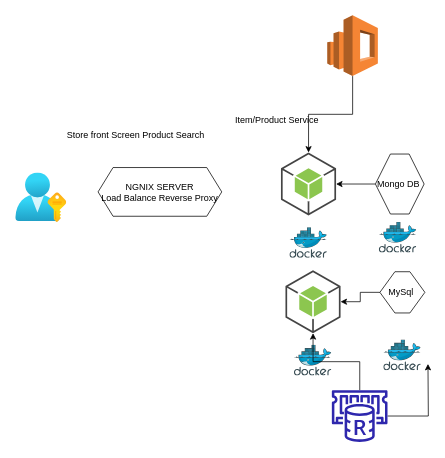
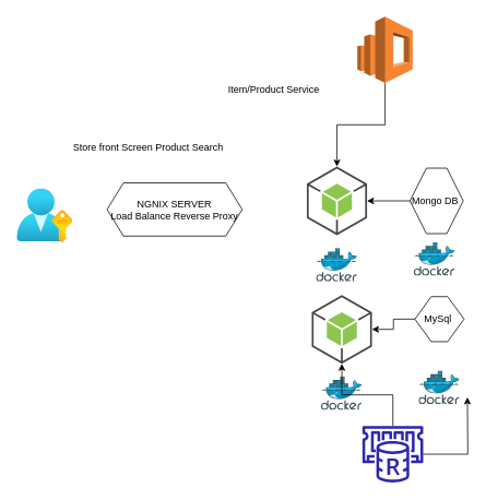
  <mxCell id="0" />
  <mxCell id="1" parent="0" />
  <mxCell id="2" value="" style="image;aspect=fixed;html=1;points=[];align=center;fontSize=12;image=img/lib/azure2/azure_stack/User_Subscriptions.svg;" vertex="1" parent="1"><mxGeometry x="20" y="230" width="68" height="66" as="geometry" /></mxCell>
  <mxCell id="3" value="NGNIX SERVER&lt;br&gt;Load Balance Reverse Proxy" style="shape=hexagon;perimeter=hexagonPerimeter2;whiteSpace=wrap;html=1;fixedSize=1;" vertex="1" parent="1"><mxGeometry x="130" y="223" width="165" height="65" as="geometry" /></mxCell>
  <mxCell id="4" value="Store front Screen Product Search" style="text;html=1;align=center;verticalAlign=middle;resizable=0;points=[];autosize=1;strokeColor=none;fillColor=none;" vertex="1" parent="1"><mxGeometry x="75" y="165" width="210" height="30" as="geometry" /></mxCell>
  <mxCell id="5" style="edgeStyle=orthogonalEdgeStyle;rounded=0;orthogonalLoop=1;jettySize=auto;html=1;" edge="1" parent="1" source="6" target="9"><mxGeometry relative="1" as="geometry" /></mxCell>
  <mxCell id="6" value="" style="outlineConnect=0;dashed=0;verticalLabelPosition=bottom;verticalAlign=top;align=center;html=1;shape=mxgraph.aws3.elasticsearch_service;fillColor=#F58534;gradientColor=none;" vertex="1" parent="1"><mxGeometry x="435.75" y="20" width="67.5" height="81" as="geometry" /></mxCell>
  <mxCell id="7" style="edgeStyle=orthogonalEdgeStyle;rounded=0;orthogonalLoop=1;jettySize=auto;html=1;entryX=1;entryY=0.5;entryDx=0;entryDy=0;entryPerimeter=0;" edge="1" parent="1" source="8" target="9"><mxGeometry relative="1" as="geometry" /></mxCell>
  <mxCell id="8" value="Mongo DB&amp;nbsp;" style="shape=hexagon;perimeter=hexagonPerimeter2;whiteSpace=wrap;html=1;fixedSize=1;" vertex="1" parent="1"><mxGeometry x="500" y="205" width="65" height="80" as="geometry" /></mxCell>
  <mxCell id="9" value="" style="outlineConnect=0;dashed=0;verticalLabelPosition=bottom;verticalAlign=top;align=center;html=1;shape=mxgraph.aws3.android;fillColor=#8CC64F;gradientColor=none;" vertex="1" parent="1"><mxGeometry x="374" y="203" width="73.5" height="84" as="geometry" /></mxCell>
  <mxCell id="10" value="" style="image;sketch=0;aspect=fixed;html=1;points=[];align=center;fontSize=12;image=img/lib/mscae/Docker.svg;" vertex="1" parent="1"><mxGeometry x="385.75" y="303" width="50" height="41" as="geometry" /></mxCell>
  <mxCell id="11" value="" style="image;sketch=0;aspect=fixed;html=1;points=[];align=center;fontSize=12;image=img/lib/mscae/Docker.svg;" vertex="1" parent="1"><mxGeometry x="505" y="296" width="50" height="41" as="geometry" /></mxCell>
- <mxCell id="12" value="Item/Product Service&amp;nbsp;" style="text;html=1;align=center;verticalAlign=middle;resizable=0;points=[];autosize=1;strokeColor=none;fillColor=none;" vertex="1" parent="1"><mxGeometry x="300" y="145" width="140" height="30" as="geometry" /></mxCell>
+ <mxCell id="12" value="Item/Product Service&amp;nbsp;" style="text;html=1;align=center;verticalAlign=middle;resizable=0;points=[];autosize=1;strokeColor=none;fillColor=none;" vertex="1" parent="1"><mxGeometry x="265" y="95" width="140" height="30" as="geometry" /></mxCell>
  <mxCell id="13" style="edgeStyle=orthogonalEdgeStyle;rounded=0;orthogonalLoop=1;jettySize=auto;html=1;entryX=1;entryY=0.5;entryDx=0;entryDy=0;entryPerimeter=0;" edge="1" parent="1" source="14" target="15"><mxGeometry relative="1" as="geometry" /></mxCell>
  <mxCell id="14" value="MySql&amp;nbsp;" style="shape=hexagon;perimeter=hexagonPerimeter2;whiteSpace=wrap;html=1;fixedSize=1;" vertex="1" parent="1"><mxGeometry x="506" y="362" width="60" height="55" as="geometry" /></mxCell>
  <mxCell id="15" value="" style="outlineConnect=0;dashed=0;verticalLabelPosition=bottom;verticalAlign=top;align=center;html=1;shape=mxgraph.aws3.android;fillColor=#8CC64F;gradientColor=none;" vertex="1" parent="1"><mxGeometry x="380" y="360" width="73.5" height="84" as="geometry" /></mxCell>
  <mxCell id="16" value="" style="image;sketch=0;aspect=fixed;html=1;points=[];align=center;fontSize=12;image=img/lib/mscae/Docker.svg;" vertex="1" parent="1"><mxGeometry x="391.75" y="460" width="50" height="41" as="geometry" /></mxCell>
  <mxCell id="17" value="" style="image;sketch=0;aspect=fixed;html=1;points=[];align=center;fontSize=12;image=img/lib/mscae/Docker.svg;" vertex="1" parent="1"><mxGeometry x="511" y="453" width="50" height="41" as="geometry" /></mxCell>
  <mxCell id="18" style="edgeStyle=orthogonalEdgeStyle;rounded=0;orthogonalLoop=1;jettySize=auto;html=1;" edge="1" parent="1" source="20"><mxGeometry relative="1" as="geometry"><mxPoint x="570.1" y="485" as="targetPoint" /></mxGeometry></mxCell>
  <mxCell id="19" style="edgeStyle=orthogonalEdgeStyle;rounded=0;orthogonalLoop=1;jettySize=auto;html=1;" edge="1" parent="1" source="20" target="15"><mxGeometry relative="1" as="geometry" /></mxCell>
  <mxCell id="20" value="" style="sketch=0;outlineConnect=0;fontColor=#232F3E;gradientColor=none;fillColor=#2E27AD;strokeColor=none;dashed=0;verticalLabelPosition=bottom;verticalAlign=top;align=center;html=1;fontSize=12;fontStyle=0;aspect=fixed;pointerEvents=1;shape=mxgraph.aws4.elasticache_for_redis;" vertex="1" parent="1"><mxGeometry x="440" y="520" width="78" height="69" as="geometry" /></mxCell>
